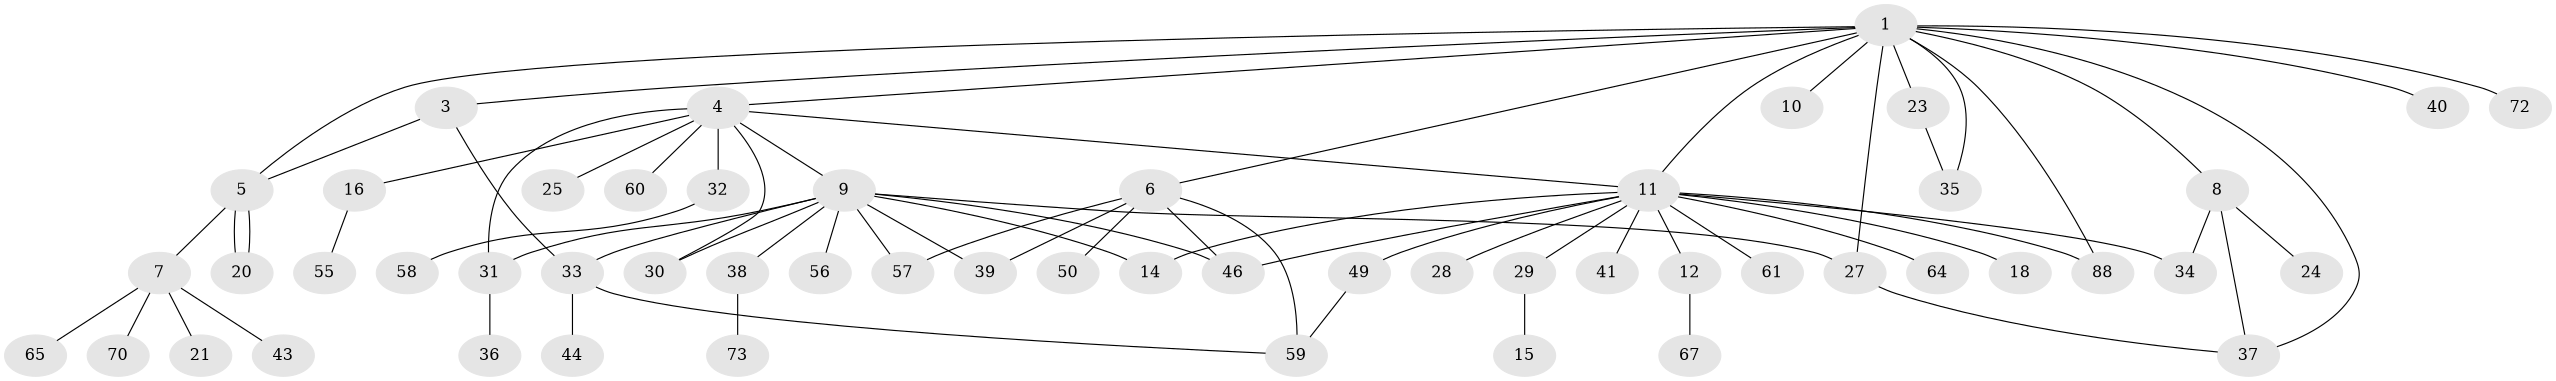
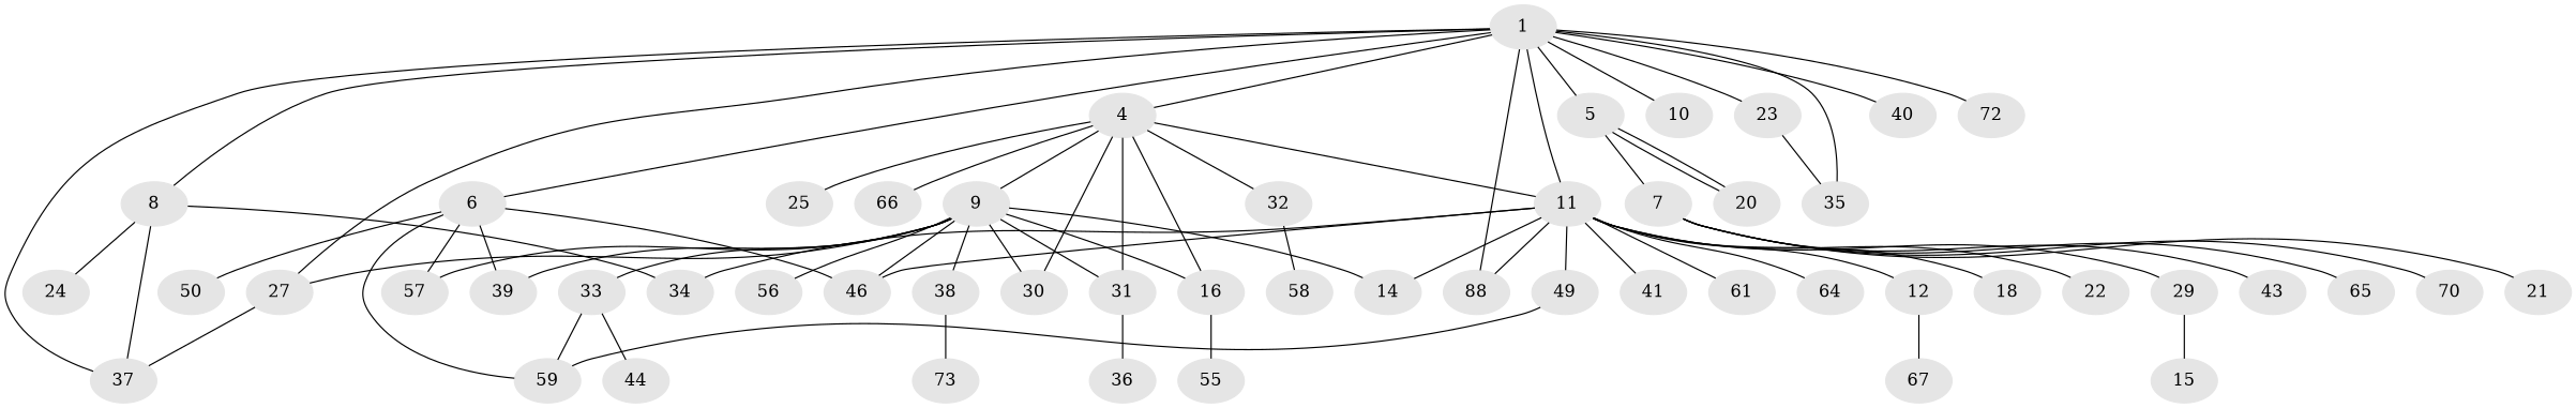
  graph {
    node [color=gray90 style=filled]
    1 [super="+2"]
-   3
    4 [super="+19"]
    5 [super="+13"]
    6 [super="+17"]
    8 [super="+51"]
    10 [super="+62"]
    11 [super="+26"]
    23
    27 [super="+68"]
    n11 [label=88 super="+42"]
    35 [super="+52"]
    37 [super="+48"]
    40
    72
    33 [super="+53"]
    9 [super="+47"]
    16 [super="+71"]
    25
    30 [super="+54"]
    31
    32
-   66 [label=60]
+   66
    7 [super="+60"]
    20
    39
    46
    50
    57 [super="+69"]
    59 [super="+63"]
    24
    34 [super="+45"]
    14
    12
    18
-   22 [label=28]
+   22
    29
    41
    49
    61
    64
    44
    38
    56
    55
    36
    58
    21
    43
    65
    70
    73
    67
    15
-   1 -- 3
    1 -- 4
    1 -- 5
    1 -- 6
    1 -- 8
    1 -- 10
    1 -- 11
    1 -- 23
    1 -- 27
    1 -- n11
    1 -- 35
    1 -- 37
    1 -- 40
    1 -- 72
-   3 -- 5
-   3 -- 33
    4 -- 11
    4 -- 9
    4 -- 16
    4 -- 25
    4 -- 30
    4 -- 31
    4 -- 32
    4 -- 66
    5 -- 7
    5 -- 20
    5 -- 20
    6 -- 39
    6 -- 46
    6 -- 50
    6 -- 57
    6 -- 59
    8 -- 37
    8 -- 24
    8 -- 34
    11 -- n11
    11 -- 46
    11 -- 34
    11 -- 14
    11 -- 12
    11 -- 18
    11 -- 22
    11 -- 29
    11 -- 41
    11 -- 49
    11 -- 61
    11 -- 64
    23 -- 35
    27 -- 37
    33 -- 59
    33 -- 44
    9 -- 27
    9 -- 33
+   9 -- 16
    9 -- 30
    9 -- 31
    9 -- 39
    9 -- 46
    9 -- 57
    9 -- 14
    9 -- 38
    9 -- 56
    16 -- 55
    31 -- 36
    32 -- 58
    7 -- 21
    7 -- 43
    7 -- 65
    7 -- 70
    12 -- 67
    29 -- 15
    49 -- 59
    38 -- 73
  }
